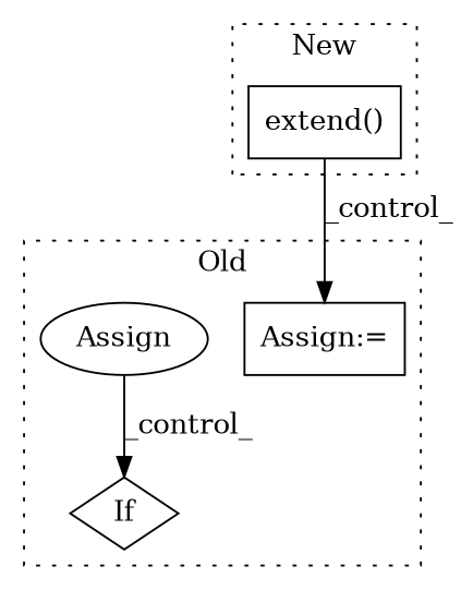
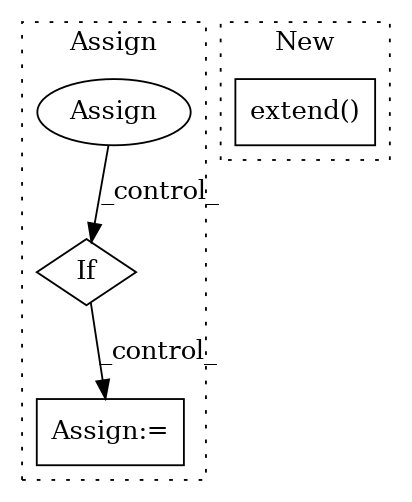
  digraph {
    node [l=3 shape=box]
    n1 [a=96 label=If s=6109 shape=diamond]
    n2 [a=68 label="Assign:=" s=7204]
    n3 [a=87 l=4 label=Assign s=6021 shape=ellipse]
    n4 [a=75 l="11,1" label="extend()" s="8348,8396"]
    subgraph cluster_1 {
-     label=Old
+     label=Assign
      style=dotted
      n1
      n2
      n3
    }
    subgraph cluster_2 {
      label=New
      style=dotted
      n4
    }
-   n4 -> n2 [label=_control_]
+   n1 -> n2 [label=_control_]
    n3 -> n1 [label=_control_]
  }
